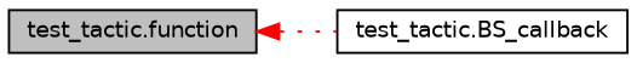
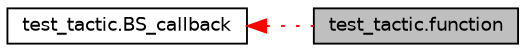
  digraph {
    rankdir=LR
    node [color=black fontname=Helvetica fontsize=10 shape=record style=filled]
    n1 [fillcolor=grey75 fontcolor=black height=0.2 label="test_tactic.function" width=0.4]
    n2 [fillcolor=white height=0.2 label="test_tactic.BS_callback" width=0.4]
-   n1 -> n2 [color=red dir=back fontname=Helvetica fontsize=10 labelfontname=Helvetica labelfontsize=10 style=dotted]
+   n2 -> n1 [color=red dir=back fontname=Helvetica fontsize=10 labelfontname=Helvetica labelfontsize=10 style=dotted]
  }
